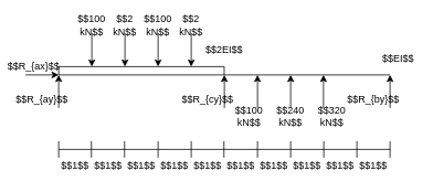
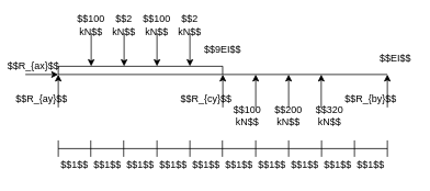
  <mxCell id="0" />
  <mxCell id="1" parent="0" />
  <mxCell id="2" value="" style="endArrow=none;html=1;" parent="1" edge="1"><mxGeometry width="50" height="50" relative="1" as="geometry"><mxPoint x="70" y="90" as="sourcePoint" /><mxPoint x="470" y="90" as="targetPoint" /></mxGeometry></mxCell>
  <mxCell id="3" value="" style="endArrow=classic;html=1;" parent="1" edge="1"><mxGeometry width="50" height="50" relative="1" as="geometry"><mxPoint x="70" y="130" as="sourcePoint" /><mxPoint x="70" y="90" as="targetPoint" /></mxGeometry></mxCell>
  <mxCell id="4" value="" style="endArrow=classic;html=1;" parent="1" edge="1"><mxGeometry width="50" height="50" relative="1" as="geometry"><mxPoint x="30" y="90" as="sourcePoint" /><mxPoint x="70" y="90" as="targetPoint" /></mxGeometry></mxCell>
  <mxCell id="5" value="&lt;div&gt;$$R_{ay}$$&lt;/div&gt;" style="text;html=1;strokeColor=none;fillColor=none;align=center;verticalAlign=middle;whiteSpace=wrap;rounded=0;" parent="1" vertex="1"><mxGeometry x="30" y="110" width="40" height="20" as="geometry" /></mxCell>
  <mxCell id="6" value="&lt;div&gt;$$R_{ax}$$&lt;/div&gt;" style="text;html=1;strokeColor=none;fillColor=none;align=center;verticalAlign=middle;whiteSpace=wrap;rounded=0;" parent="1" vertex="1"><mxGeometry x="20" y="70" width="40" height="20" as="geometry" /></mxCell>
  <mxCell id="7" value="" style="endArrow=classic;html=1;" parent="1" edge="1"><mxGeometry width="50" height="50" relative="1" as="geometry"><mxPoint x="470" y="130" as="sourcePoint" /><mxPoint x="470" y="90" as="targetPoint" /></mxGeometry></mxCell>
  <mxCell id="8" value="&lt;div&gt;$$R_{by}$$&lt;/div&gt;" style="text;html=1;strokeColor=none;fillColor=none;align=center;verticalAlign=middle;whiteSpace=wrap;rounded=0;" parent="1" vertex="1"><mxGeometry x="430" y="110" width="40" height="20" as="geometry" /></mxCell>
  <mxCell id="9" value="$$EI$$" style="text;html=1;strokeColor=none;fillColor=none;align=center;verticalAlign=middle;whiteSpace=wrap;rounded=0;" parent="1" vertex="1"><mxGeometry x="460" y="60" width="40" height="20" as="geometry" /></mxCell>
  <mxCell id="10" value="" style="group" parent="1" vertex="1" connectable="0"><mxGeometry x="70" y="170" width="400" height="40" as="geometry" /></mxCell>
  <mxCell id="11" value="" style="endArrow=none;html=1;" parent="10" edge="1"><mxGeometry width="50" height="50" relative="1" as="geometry"><mxPoint y="10" as="sourcePoint" /><mxPoint x="400" y="10" as="targetPoint" /></mxGeometry></mxCell>
  <mxCell id="12" value="" style="endArrow=none;html=1;" parent="10" edge="1"><mxGeometry width="50" height="50" relative="1" as="geometry"><mxPoint y="20" as="sourcePoint" /><mxPoint as="targetPoint" /></mxGeometry></mxCell>
  <mxCell id="13" value="" style="endArrow=none;html=1;" parent="10" edge="1"><mxGeometry width="50" height="50" relative="1" as="geometry"><mxPoint x="39.52" y="20" as="sourcePoint" /><mxPoint x="39.52" as="targetPoint" /></mxGeometry></mxCell>
  <mxCell id="14" value="" style="endArrow=none;html=1;" parent="10" edge="1"><mxGeometry width="50" height="50" relative="1" as="geometry"><mxPoint x="79.52" y="20" as="sourcePoint" /><mxPoint x="79.52" as="targetPoint" /></mxGeometry></mxCell>
  <mxCell id="15" value="" style="endArrow=none;html=1;" parent="10" edge="1"><mxGeometry width="50" height="50" relative="1" as="geometry"><mxPoint x="120" y="20" as="sourcePoint" /><mxPoint x="120" as="targetPoint" /></mxGeometry></mxCell>
  <mxCell id="16" value="" style="endArrow=none;html=1;" parent="10" edge="1"><mxGeometry width="50" height="50" relative="1" as="geometry"><mxPoint x="160" y="20" as="sourcePoint" /><mxPoint x="160" as="targetPoint" /></mxGeometry></mxCell>
  <mxCell id="17" value="" style="endArrow=none;html=1;" parent="10" edge="1"><mxGeometry width="50" height="50" relative="1" as="geometry"><mxPoint x="199.52" y="20" as="sourcePoint" /><mxPoint x="199.52" as="targetPoint" /></mxGeometry></mxCell>
  <mxCell id="18" value="" style="endArrow=none;html=1;" parent="10" edge="1"><mxGeometry width="50" height="50" relative="1" as="geometry"><mxPoint x="240" y="20" as="sourcePoint" /><mxPoint x="240" as="targetPoint" /></mxGeometry></mxCell>
  <mxCell id="19" value="" style="endArrow=none;html=1;" parent="10" edge="1"><mxGeometry width="50" height="50" relative="1" as="geometry"><mxPoint x="280" y="20" as="sourcePoint" /><mxPoint x="280" as="targetPoint" /></mxGeometry></mxCell>
  <mxCell id="20" value="" style="endArrow=none;html=1;" parent="10" edge="1"><mxGeometry width="50" height="50" relative="1" as="geometry"><mxPoint x="320" y="20" as="sourcePoint" /><mxPoint x="320" as="targetPoint" /></mxGeometry></mxCell>
  <mxCell id="21" value="" style="endArrow=none;html=1;" parent="10" edge="1"><mxGeometry width="50" height="50" relative="1" as="geometry"><mxPoint x="360" y="20" as="sourcePoint" /><mxPoint x="360" as="targetPoint" /></mxGeometry></mxCell>
  <mxCell id="22" value="" style="endArrow=none;html=1;" parent="10" edge="1"><mxGeometry width="50" height="50" relative="1" as="geometry"><mxPoint x="400" y="20" as="sourcePoint" /><mxPoint x="400" as="targetPoint" /></mxGeometry></mxCell>
  <mxCell id="23" value="$$1$$" style="text;html=1;strokeColor=none;fillColor=none;align=center;verticalAlign=middle;whiteSpace=wrap;rounded=0;" parent="10" vertex="1"><mxGeometry y="20" width="40" height="20" as="geometry" /></mxCell>
  <mxCell id="24" value="$$1$$" style="text;html=1;strokeColor=none;fillColor=none;align=center;verticalAlign=middle;whiteSpace=wrap;rounded=0;" parent="10" vertex="1"><mxGeometry x="40" y="20" width="40" height="20" as="geometry" /></mxCell>
  <mxCell id="25" value="$$1$$" style="text;html=1;strokeColor=none;fillColor=none;align=center;verticalAlign=middle;whiteSpace=wrap;rounded=0;" parent="10" vertex="1"><mxGeometry x="80" y="20" width="40" height="20" as="geometry" /></mxCell>
  <mxCell id="26" value="$$1$$" style="text;html=1;strokeColor=none;fillColor=none;align=center;verticalAlign=middle;whiteSpace=wrap;rounded=0;" parent="10" vertex="1"><mxGeometry x="120" y="20" width="40" height="20" as="geometry" /></mxCell>
  <mxCell id="27" value="$$1$$" style="text;html=1;strokeColor=none;fillColor=none;align=center;verticalAlign=middle;whiteSpace=wrap;rounded=0;" parent="10" vertex="1"><mxGeometry x="160" y="20" width="40" height="20" as="geometry" /></mxCell>
  <mxCell id="28" value="$$1$$" style="text;html=1;strokeColor=none;fillColor=none;align=center;verticalAlign=middle;whiteSpace=wrap;rounded=0;" parent="10" vertex="1"><mxGeometry x="200" y="20" width="40" height="20" as="geometry" /></mxCell>
  <mxCell id="29" value="$$1$$" style="text;html=1;strokeColor=none;fillColor=none;align=center;verticalAlign=middle;whiteSpace=wrap;rounded=0;" parent="10" vertex="1"><mxGeometry x="240" y="20" width="40" height="20" as="geometry" /></mxCell>
  <mxCell id="30" value="$$1$$" style="text;html=1;strokeColor=none;fillColor=none;align=center;verticalAlign=middle;whiteSpace=wrap;rounded=0;" parent="10" vertex="1"><mxGeometry x="280" y="20" width="40" height="20" as="geometry" /></mxCell>
  <mxCell id="31" value="$$1$$" style="text;html=1;strokeColor=none;fillColor=none;align=center;verticalAlign=middle;whiteSpace=wrap;rounded=0;" parent="10" vertex="1"><mxGeometry x="320" y="20" width="40" height="20" as="geometry" /></mxCell>
  <mxCell id="32" value="$$1$$" style="text;html=1;strokeColor=none;fillColor=none;align=center;verticalAlign=middle;whiteSpace=wrap;rounded=0;" parent="10" vertex="1"><mxGeometry x="360" y="20" width="40" height="20" as="geometry" /></mxCell>
  <mxCell id="33" value="&lt;div&gt;$$100 kN$$&lt;/div&gt;" style="text;html=1;strokeColor=none;fillColor=none;align=center;verticalAlign=middle;whiteSpace=wrap;rounded=0;" parent="1" vertex="1"><mxGeometry x="280" y="130" width="40" height="20" as="geometry" /></mxCell>
  <mxCell id="34" value="" style="endArrow=classic;html=1;startArrow=none;" parent="1" source="41" edge="1"><mxGeometry width="50" height="50" relative="1" as="geometry"><mxPoint x="110" y="40" as="sourcePoint" /><mxPoint x="110" y="80" as="targetPoint" /></mxGeometry></mxCell>
  <mxCell id="35" value="" style="endArrow=classic;html=1;" parent="1" edge="1"><mxGeometry width="50" height="50" relative="1" as="geometry"><mxPoint x="150" y="40" as="sourcePoint" /><mxPoint x="150" y="80" as="targetPoint" /></mxGeometry></mxCell>
  <mxCell id="36" value="" style="endArrow=classic;html=1;" parent="1" edge="1"><mxGeometry width="50" height="50" relative="1" as="geometry"><mxPoint x="190" y="40" as="sourcePoint" /><mxPoint x="190" y="80" as="targetPoint" /></mxGeometry></mxCell>
  <mxCell id="37" value="" style="endArrow=classic;html=1;" parent="1" edge="1"><mxGeometry width="50" height="50" relative="1" as="geometry"><mxPoint x="230" y="40" as="sourcePoint" /><mxPoint x="230" y="80" as="targetPoint" /></mxGeometry></mxCell>
  <mxCell id="38" value="" style="endArrow=none;html=1;" parent="1" edge="1"><mxGeometry width="50" height="50" relative="1" as="geometry"><mxPoint x="269.8" y="90" as="sourcePoint" /><mxPoint x="269.8" y="80" as="targetPoint" /></mxGeometry></mxCell>
  <mxCell id="39" value="" style="endArrow=none;html=1;" parent="1" edge="1"><mxGeometry width="50" height="50" relative="1" as="geometry"><mxPoint x="70" y="90" as="sourcePoint" /><mxPoint x="70" y="80" as="targetPoint" /></mxGeometry></mxCell>
  <mxCell id="40" value="" style="endArrow=none;html=1;" parent="1" edge="1"><mxGeometry width="50" height="50" relative="1" as="geometry"><mxPoint x="70" y="80" as="sourcePoint" /><mxPoint x="270" y="80" as="targetPoint" /></mxGeometry></mxCell>
  <mxCell id="41" value="&lt;div&gt;$$100 kN$$&lt;/div&gt;" style="text;html=1;strokeColor=none;fillColor=none;align=center;verticalAlign=middle;whiteSpace=wrap;rounded=0;" parent="1" vertex="1"><mxGeometry x="90" y="20" width="40" height="20" as="geometry" /></mxCell>
  <mxCell id="42" value="" style="endArrow=none;html=1;" parent="1" target="41" edge="1"><mxGeometry width="50" height="50" relative="1" as="geometry"><mxPoint x="110" y="40" as="sourcePoint" /><mxPoint x="110" y="80" as="targetPoint" /></mxGeometry></mxCell>
  <mxCell id="43" value="&lt;div&gt;$$2 kN$$&lt;/div&gt;" style="text;html=1;strokeColor=none;fillColor=none;align=center;verticalAlign=middle;whiteSpace=wrap;rounded=0;" parent="1" vertex="1"><mxGeometry x="130" y="20" width="40" height="20" as="geometry" /></mxCell>
  <mxCell id="44" value="&lt;div&gt;$$100 kN$$&lt;/div&gt;" style="text;html=1;strokeColor=none;fillColor=none;align=center;verticalAlign=middle;whiteSpace=wrap;rounded=0;" parent="1" vertex="1"><mxGeometry x="170" y="20" width="40" height="20" as="geometry" /></mxCell>
  <mxCell id="45" value="&lt;div&gt;$$2 kN$$&lt;/div&gt;" style="text;html=1;strokeColor=none;fillColor=none;align=center;verticalAlign=middle;whiteSpace=wrap;rounded=0;" parent="1" vertex="1"><mxGeometry x="210" y="20" width="40" height="20" as="geometry" /></mxCell>
  <mxCell id="46" value="" style="endArrow=classic;html=1;" parent="1" edge="1"><mxGeometry width="50" height="50" relative="1" as="geometry"><mxPoint x="310" y="130" as="sourcePoint" /><mxPoint x="310" y="90" as="targetPoint" /></mxGeometry></mxCell>
  <mxCell id="47" value="" style="endArrow=classic;html=1;" parent="1" edge="1"><mxGeometry width="50" height="50" relative="1" as="geometry"><mxPoint x="350" y="130" as="sourcePoint" /><mxPoint x="350" y="90" as="targetPoint" /></mxGeometry></mxCell>
  <mxCell id="48" value="" style="endArrow=classic;html=1;" parent="1" edge="1"><mxGeometry width="50" height="50" relative="1" as="geometry"><mxPoint x="389.66" y="130" as="sourcePoint" /><mxPoint x="389.66" y="90" as="targetPoint" /></mxGeometry></mxCell>
- <mxCell id="49" value="&lt;div&gt;$$240 kN$$&lt;/div&gt;" style="text;html=1;strokeColor=none;fillColor=none;align=center;verticalAlign=middle;whiteSpace=wrap;rounded=0;" parent="1" vertex="1"><mxGeometry x="330" y="130" width="40" height="20" as="geometry" /></mxCell>
+ <mxCell id="49" value="&lt;div&gt;$$200 kN$$&lt;/div&gt;" style="text;html=1;strokeColor=none;fillColor=none;align=center;verticalAlign=middle;whiteSpace=wrap;rounded=0;" parent="1" vertex="1"><mxGeometry x="330" y="130" width="40" height="20" as="geometry" /></mxCell>
  <mxCell id="50" value="&lt;div&gt;$$320 kN$$&lt;/div&gt;" style="text;html=1;strokeColor=none;fillColor=none;align=center;verticalAlign=middle;whiteSpace=wrap;rounded=0;" parent="1" vertex="1"><mxGeometry x="380" y="130" width="40" height="20" as="geometry" /></mxCell>
- <mxCell id="51" value="$$2EI$$" style="text;html=1;strokeColor=none;fillColor=none;align=center;verticalAlign=middle;whiteSpace=wrap;rounded=0;" parent="1" vertex="1"><mxGeometry x="250" y="50" width="40" height="20" as="geometry" /></mxCell>
+ <mxCell id="51" value="$$9EI$$" style="text;html=1;strokeColor=none;fillColor=none;align=center;verticalAlign=middle;whiteSpace=wrap;rounded=0;" parent="1" vertex="1"><mxGeometry x="250" y="50" width="40" height="20" as="geometry" /></mxCell>
  <mxCell id="52" value="" style="endArrow=classic;html=1;" edge="1" parent="1"><mxGeometry width="50" height="50" relative="1" as="geometry"><mxPoint x="270" y="130" as="sourcePoint" /><mxPoint x="270" y="90" as="targetPoint" /></mxGeometry></mxCell>
  <mxCell id="53" value="&lt;div&gt;$$R_{cy}$$&lt;/div&gt;" style="text;html=1;strokeColor=none;fillColor=none;align=center;verticalAlign=middle;whiteSpace=wrap;rounded=0;" vertex="1" parent="1"><mxGeometry x="230" y="110" width="40" height="20" as="geometry" /></mxCell>
